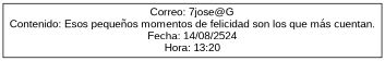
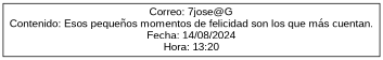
  digraph {
    rankdir=LR
    fontname="Liberation Sans"
-   n1 [label="{Correo: 7jose@G\nContenido: Esos pequeños momentos de felicidad son los que más cuentan.\nFecha: 14/08/2524\nHora: 13:20}" shape=record fontname="Liberation Sans"]
+   n1 [label="{Correo: 7jose@G\nContenido: Esos pequeños momentos de felicidad son los que más cuentan.\nFecha: 14/08/2024\nHora: 13:20}" shape=record fontname="Liberation Sans"]
  }
